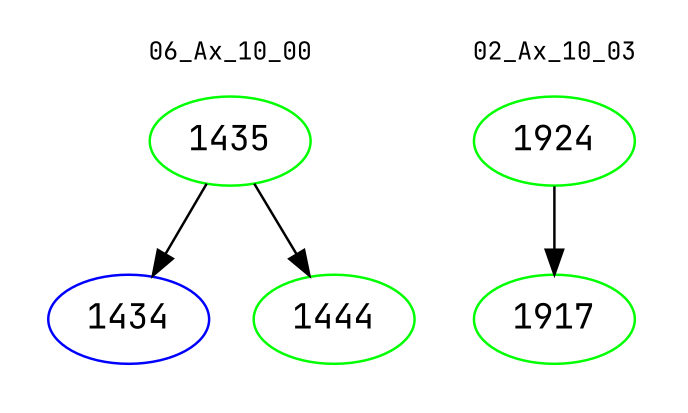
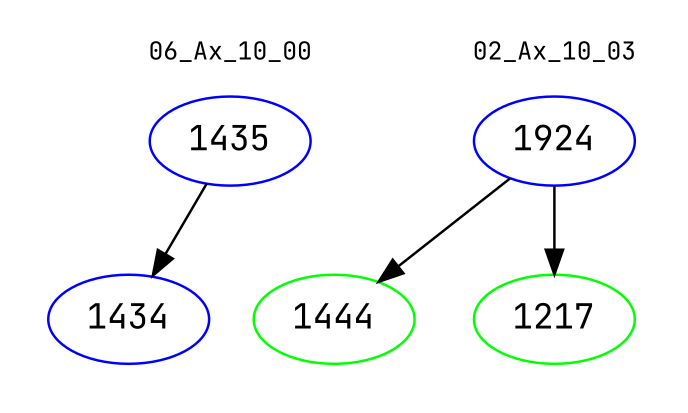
  digraph {
    fontname="JetBrains Mono"
    node [color=blue fontname="JetBrains Mono"]
    edge [color=black fontname="JetBrains Mono"]
-   n1 [color=green label=1435]
+   n1 [label=1435]
    n2 [label=1434]
    n3 [color=green label=1444]
-   n4 [color=green label=1924]
-   n5 [color=green label=1917]
+   n4 [label=1924]
+   n5 [color=green label=1217]
    subgraph cluster_1 {
      color=white
      fontsize=10
      label="06_Ax_10_00"
      n1
      n2
      n3
    }
    subgraph cluster_2 {
      color=white
      fontsize=10
      label="02_Ax_10_03"
      n4
      n5
    }
    n1 -> n2
-   n1 -> n3
+   n4 -> n3
    n4 -> n5
  }
